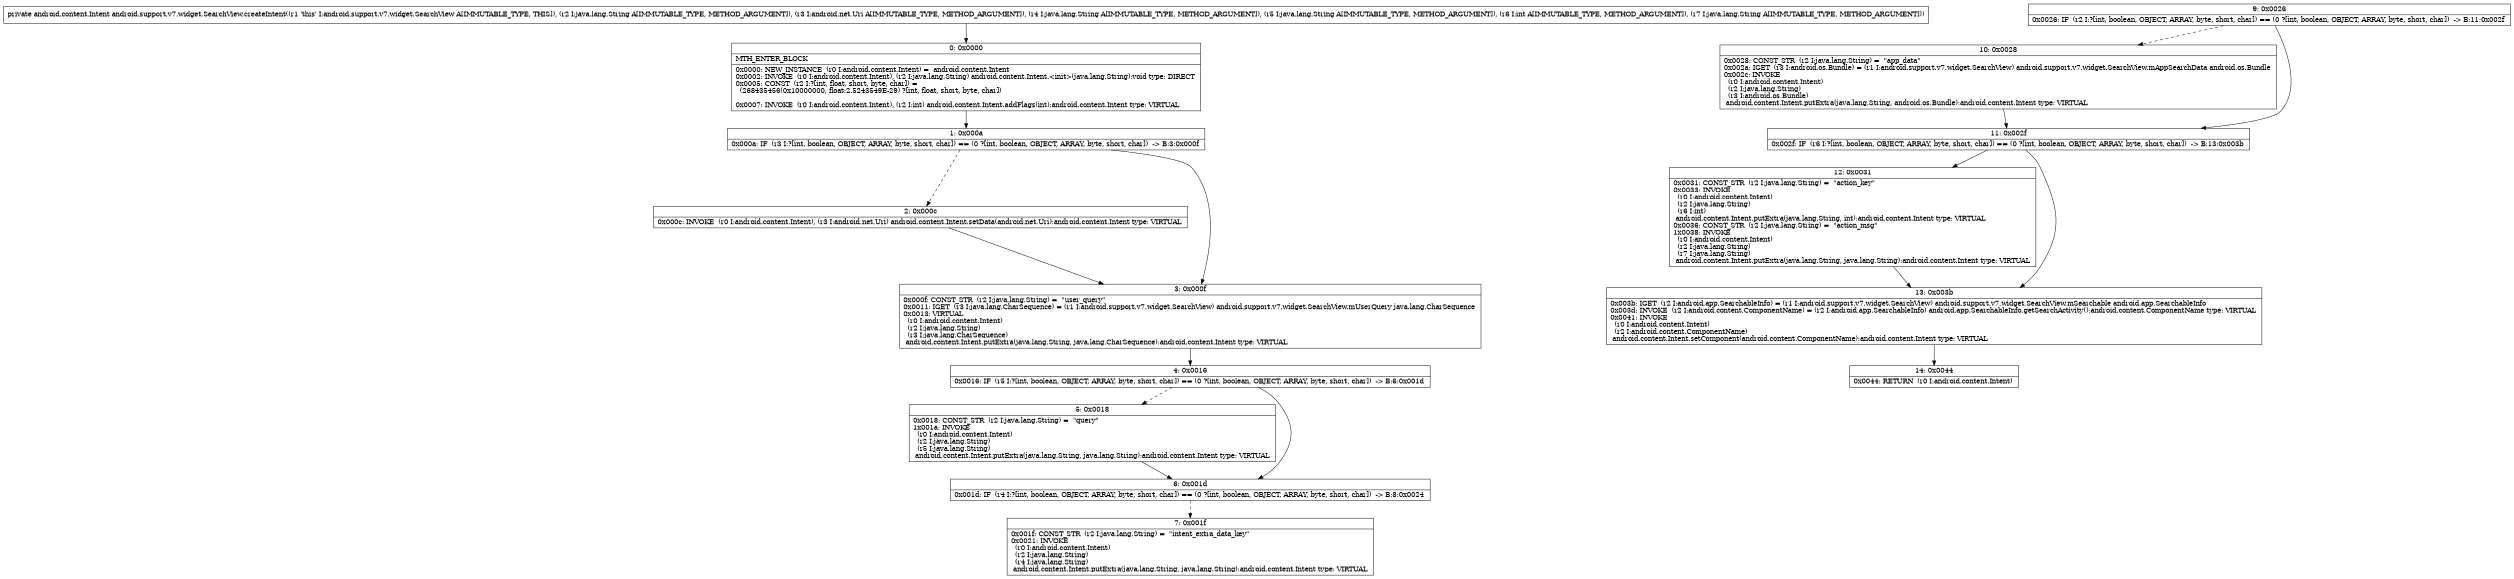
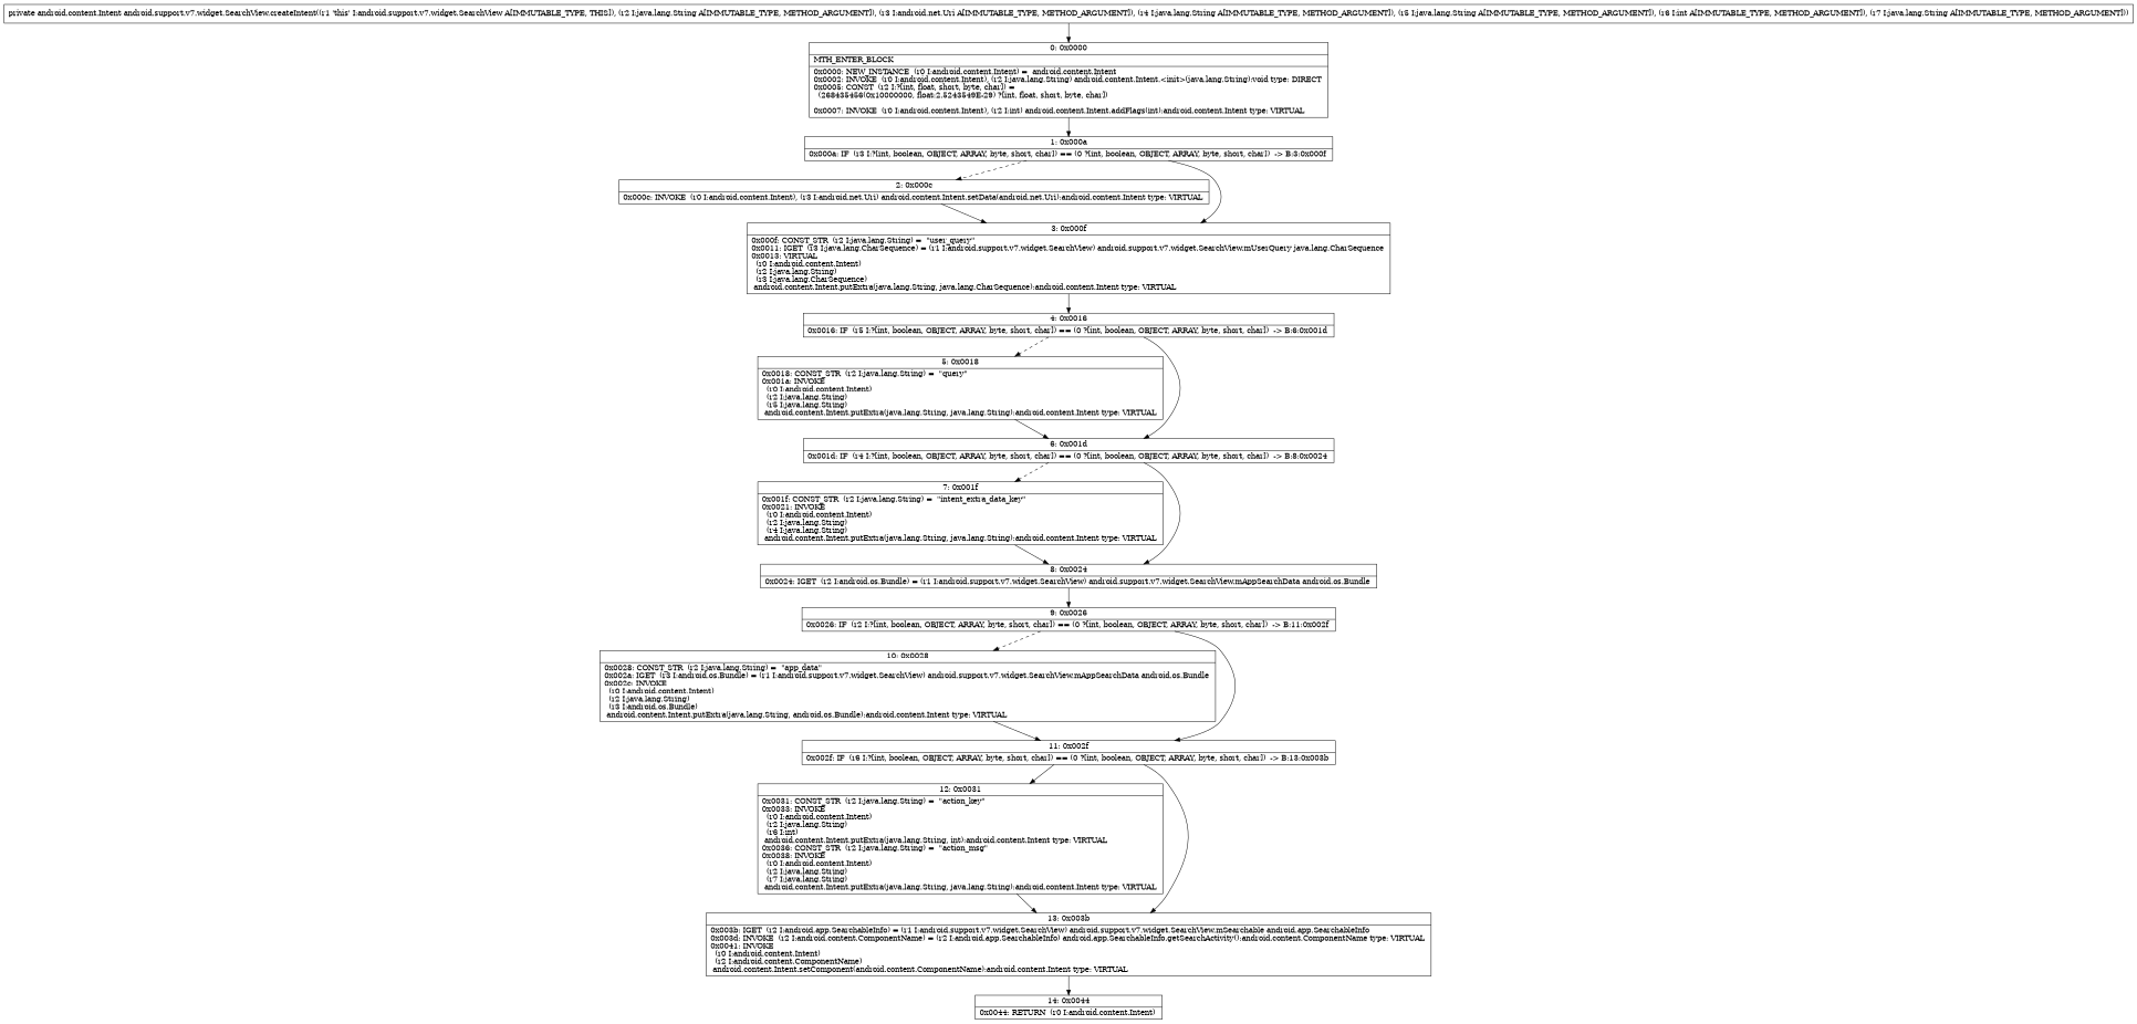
  digraph {
    node [shape=record]
    n1 [label="{0\:\ 0x0000|MTH_ENTER_BLOCK\l|0x0000: NEW_INSTANCE  (r0 I:android.content.Intent) =  android.content.Intent \l0x0002: INVOKE  (r0 I:android.content.Intent), (r2 I:java.lang.String) android.content.Intent.\<init\>(java.lang.String):void type: DIRECT \l0x0005: CONST  (r2 I:?[int, float, short, byte, char]) = \l  (268435456(0x10000000, float:2.5243549E\-29) ?[int, float, short, byte, char])\l \l0x0007: INVOKE  (r0 I:android.content.Intent), (r2 I:int) android.content.Intent.addFlags(int):android.content.Intent type: VIRTUAL \l}"]
    n2 [label="{1\:\ 0x000a|0x000a: IF  (r3 I:?[int, boolean, OBJECT, ARRAY, byte, short, char]) == (0 ?[int, boolean, OBJECT, ARRAY, byte, short, char])  \-\> B:3:0x000f \l}"]
    n3 [label="{2\:\ 0x000c|0x000c: INVOKE  (r0 I:android.content.Intent), (r3 I:android.net.Uri) android.content.Intent.setData(android.net.Uri):android.content.Intent type: VIRTUAL \l}"]
    n4 [label="{3\:\ 0x000f|0x000f: CONST_STR  (r2 I:java.lang.String) =  \"user_query\" \l0x0011: IGET  (r3 I:java.lang.CharSequence) = (r1 I:android.support.v7.widget.SearchView) android.support.v7.widget.SearchView.mUserQuery java.lang.CharSequence \l0x0013: VIRTUAL  \l  (r0 I:android.content.Intent)\l  (r2 I:java.lang.String)\l  (r3 I:java.lang.CharSequence)\l android.content.Intent.putExtra(java.lang.String, java.lang.CharSequence):android.content.Intent type: VIRTUAL \l}"]
    n5 [label="{4\:\ 0x0016|0x0016: IF  (r5 I:?[int, boolean, OBJECT, ARRAY, byte, short, char]) == (0 ?[int, boolean, OBJECT, ARRAY, byte, short, char])  \-\> B:6:0x001d \l}"]
-   n6 [label="{5\:\ 0x0018|0x0018: CONST_STR  (r2 I:java.lang.String) =  \"query\" \l1x001a: INVOKE  \l  (r0 I:android.content.Intent)\l  (r2 I:java.lang.String)\l  (r5 I:java.lang.String)\l android.content.Intent.putExtra(java.lang.String, java.lang.String):android.content.Intent type: VIRTUAL \l}"]
+   n6 [label="{5\:\ 0x0018|0x0018: CONST_STR  (r2 I:java.lang.String) =  \"query\" \l0x001a: INVOKE  \l  (r0 I:android.content.Intent)\l  (r2 I:java.lang.String)\l  (r5 I:java.lang.String)\l android.content.Intent.putExtra(java.lang.String, java.lang.String):android.content.Intent type: VIRTUAL \l}"]
    n7 [label="{6\:\ 0x001d|0x001d: IF  (r4 I:?[int, boolean, OBJECT, ARRAY, byte, short, char]) == (0 ?[int, boolean, OBJECT, ARRAY, byte, short, char])  \-\> B:8:0x0024 \l}"]
    n8 [label="{7\:\ 0x001f|0x001f: CONST_STR  (r2 I:java.lang.String) =  \"intent_extra_data_key\" \l0x0021: INVOKE  \l  (r0 I:android.content.Intent)\l  (r2 I:java.lang.String)\l  (r4 I:java.lang.String)\l android.content.Intent.putExtra(java.lang.String, java.lang.String):android.content.Intent type: VIRTUAL \l}"]
+   n9 [label="{8\:\ 0x0024|0x0024: IGET  (r2 I:android.os.Bundle) = (r1 I:android.support.v7.widget.SearchView) android.support.v7.widget.SearchView.mAppSearchData android.os.Bundle \l}"]
    n10 [label="{9\:\ 0x0026|0x0026: IF  (r2 I:?[int, boolean, OBJECT, ARRAY, byte, short, char]) == (0 ?[int, boolean, OBJECT, ARRAY, byte, short, char])  \-\> B:11:0x002f \l}"]
    n11 [label="{10\:\ 0x0028|0x0028: CONST_STR  (r2 I:java.lang.String) =  \"app_data\" \l0x002a: IGET  (r3 I:android.os.Bundle) = (r1 I:android.support.v7.widget.SearchView) android.support.v7.widget.SearchView.mAppSearchData android.os.Bundle \l0x002c: INVOKE  \l  (r0 I:android.content.Intent)\l  (r2 I:java.lang.String)\l  (r3 I:android.os.Bundle)\l android.content.Intent.putExtra(java.lang.String, android.os.Bundle):android.content.Intent type: VIRTUAL \l}"]
    n12 [label="{11\:\ 0x002f|0x002f: IF  (r6 I:?[int, boolean, OBJECT, ARRAY, byte, short, char]) == (0 ?[int, boolean, OBJECT, ARRAY, byte, short, char])  \-\> B:13:0x003b \l}"]
-   n13 [label="{12\:\ 0x0031|0x0031: CONST_STR  (r2 I:java.lang.String) =  \"action_key\" \l0x0033: INVOKE  \l  (r0 I:android.content.Intent)\l  (r2 I:java.lang.String)\l  (r6 I:int)\l android.content.Intent.putExtra(java.lang.String, int):android.content.Intent type: VIRTUAL \l0x0036: CONST_STR  (r2 I:java.lang.String) =  \"action_msg\" \l1x0038: INVOKE  \l  (r0 I:android.content.Intent)\l  (r2 I:java.lang.String)\l  (r7 I:java.lang.String)\l android.content.Intent.putExtra(java.lang.String, java.lang.String):android.content.Intent type: VIRTUAL \l}"]
+   n13 [label="{12\:\ 0x0031|0x0031: CONST_STR  (r2 I:java.lang.String) =  \"action_key\" \l0x0033: INVOKE  \l  (r0 I:android.content.Intent)\l  (r2 I:java.lang.String)\l  (r6 I:int)\l android.content.Intent.putExtra(java.lang.String, int):android.content.Intent type: VIRTUAL \l0x0036: CONST_STR  (r2 I:java.lang.String) =  \"action_msg\" \l0x0038: INVOKE  \l  (r0 I:android.content.Intent)\l  (r2 I:java.lang.String)\l  (r7 I:java.lang.String)\l android.content.Intent.putExtra(java.lang.String, java.lang.String):android.content.Intent type: VIRTUAL \l}"]
    n14 [label="{13\:\ 0x003b|0x003b: IGET  (r2 I:android.app.SearchableInfo) = (r1 I:android.support.v7.widget.SearchView) android.support.v7.widget.SearchView.mSearchable android.app.SearchableInfo \l0x003d: INVOKE  (r2 I:android.content.ComponentName) = (r2 I:android.app.SearchableInfo) android.app.SearchableInfo.getSearchActivity():android.content.ComponentName type: VIRTUAL \l0x0041: INVOKE  \l  (r0 I:android.content.Intent)\l  (r2 I:android.content.ComponentName)\l android.content.Intent.setComponent(android.content.ComponentName):android.content.Intent type: VIRTUAL \l}"]
    n15 [label="{14\:\ 0x0044|0x0044: RETURN  (r0 I:android.content.Intent) \l}"]
    n16 [label="{private android.content.Intent android.support.v7.widget.SearchView.createIntent((r1 'this' I:android.support.v7.widget.SearchView A[IMMUTABLE_TYPE, THIS]), (r2 I:java.lang.String A[IMMUTABLE_TYPE, METHOD_ARGUMENT]), (r3 I:android.net.Uri A[IMMUTABLE_TYPE, METHOD_ARGUMENT]), (r4 I:java.lang.String A[IMMUTABLE_TYPE, METHOD_ARGUMENT]), (r5 I:java.lang.String A[IMMUTABLE_TYPE, METHOD_ARGUMENT]), (r6 I:int A[IMMUTABLE_TYPE, METHOD_ARGUMENT]), (r7 I:java.lang.String A[IMMUTABLE_TYPE, METHOD_ARGUMENT])) }"]
    n1 -> n2
    n2 -> n3 [style=dashed]
    n2 -> n4
    n3 -> n4
    n4 -> n5
    n5 -> n6 [style=dashed]
    n5 -> n7
    n6 -> n7
    n7 -> n8 [style=dashed]
+   n7 -> n9
+   n8 -> n9
+   n9 -> n10
    n10 -> n11 [style=dashed]
    n10 -> n12
    n11 -> n12
    n12 -> n13 [style=solid]
    n12 -> n14
    n13 -> n14
    n14 -> n15
    n16 -> n1
  }
